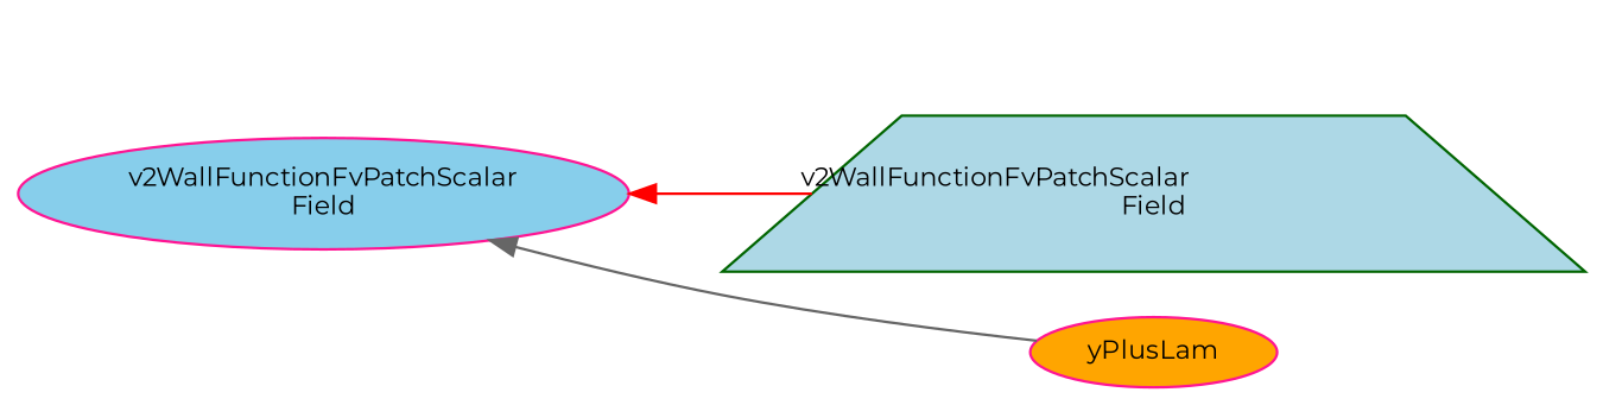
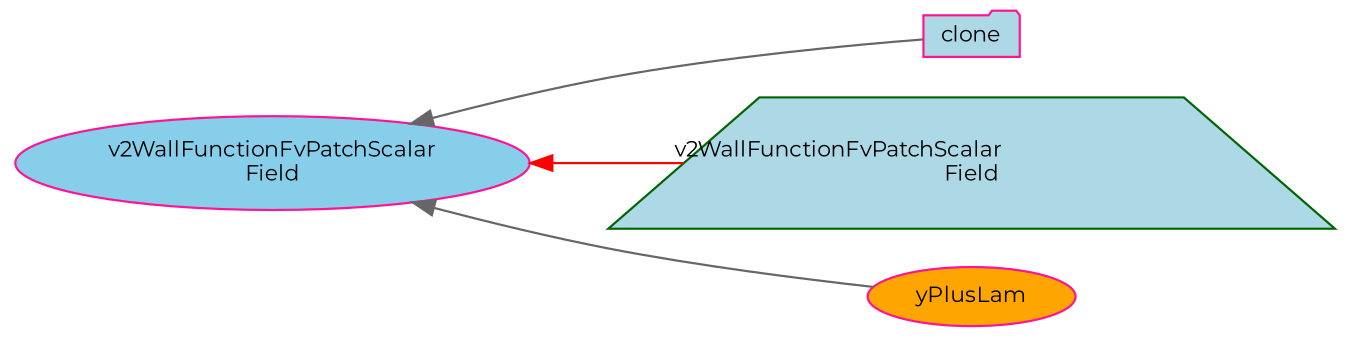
  digraph {
    rankdir=LR
    fontname=Montserrat
    node [color=deeppink fillcolor=lightblue fontname=Montserrat fontsize=10 shape=ellipse style=filled]
    edge [color=gray40 dir=back fontname=Montserrat fontsize=10 labelfontname=Helvetica labelfontsize=10 style=solid]
    n1 [fillcolor=skyblue fontcolor=black height=0.2 label="v2WallFunctionFvPatchScalar\lField" width=0.4]
+   n2 [height=0.2 label=clone shape=folder width=0.4]
    n3 [color=darkgreen height=0.2 label="v2WallFunctionFvPatchScalar\lField" shape=trapezium width=0.4]
    n4 [height=0.2 label=yPlusLam width=0.4 fillcolor=orange]
+   n1 -> n2
    n1 -> n3 [color=red]
    n1 -> n4
  }
